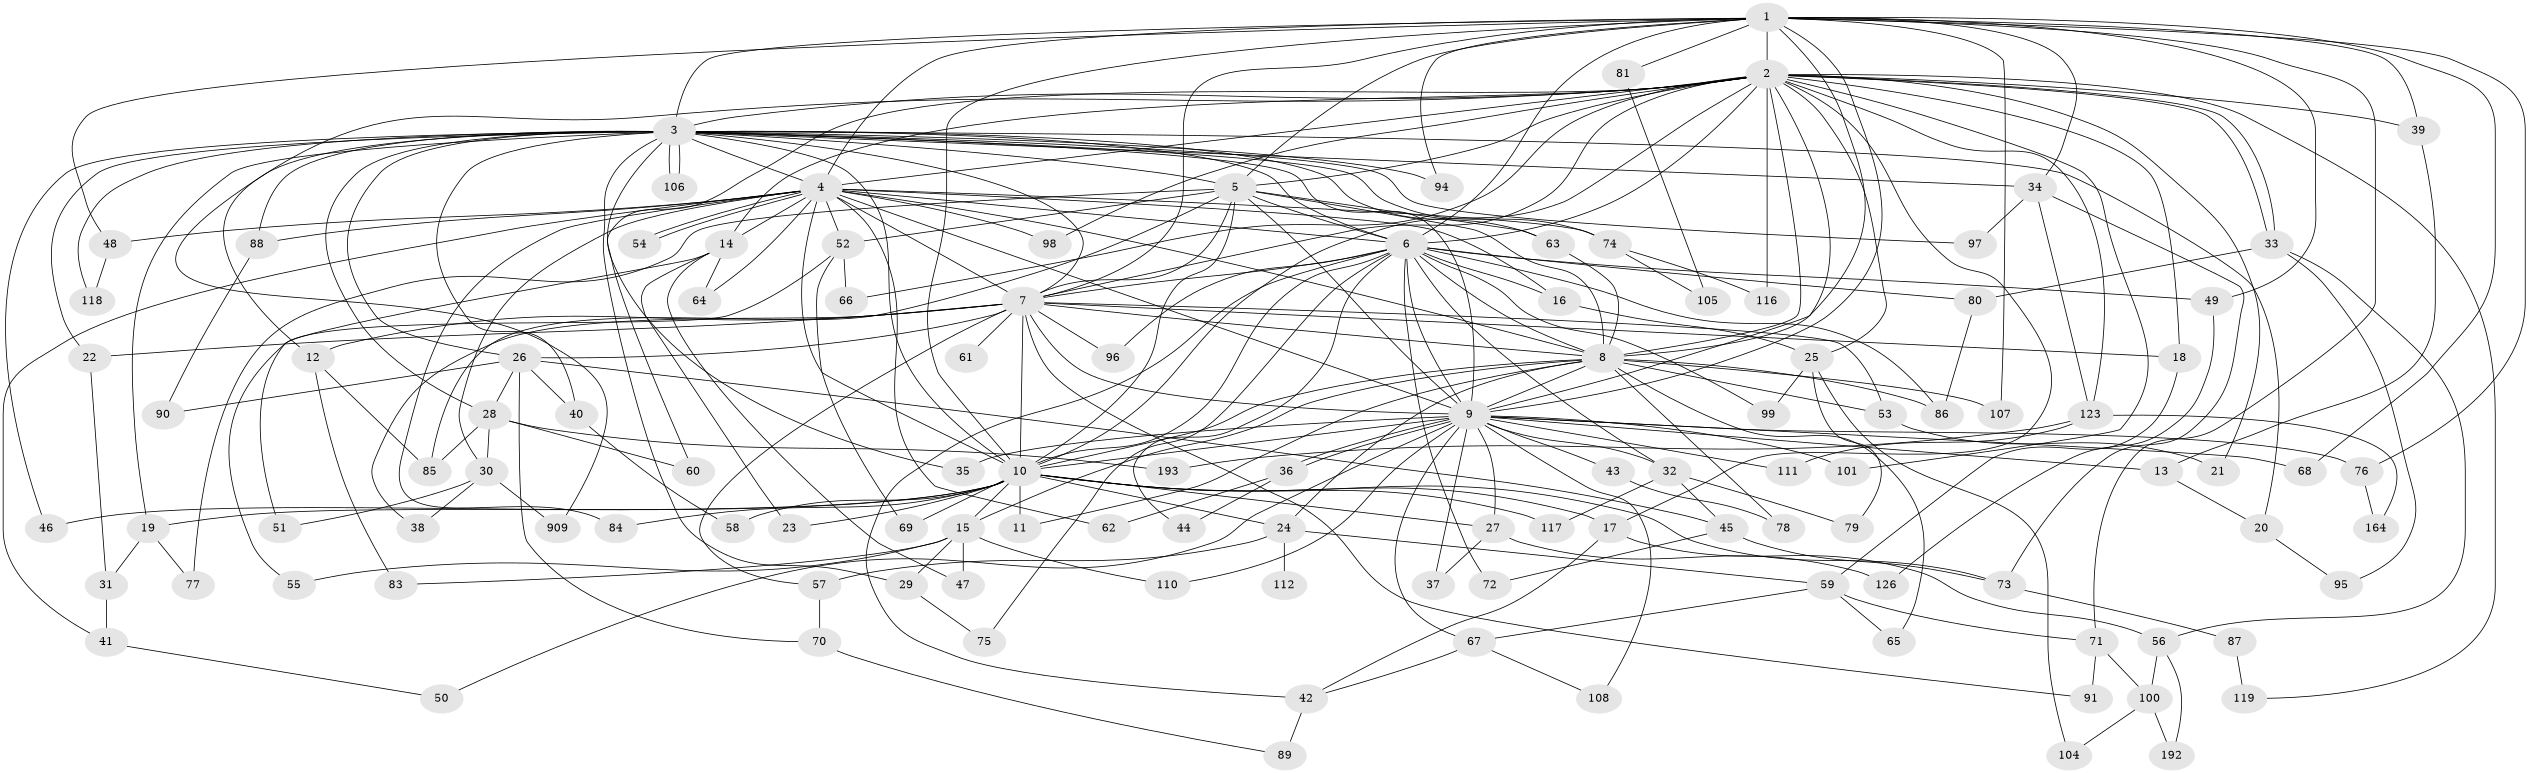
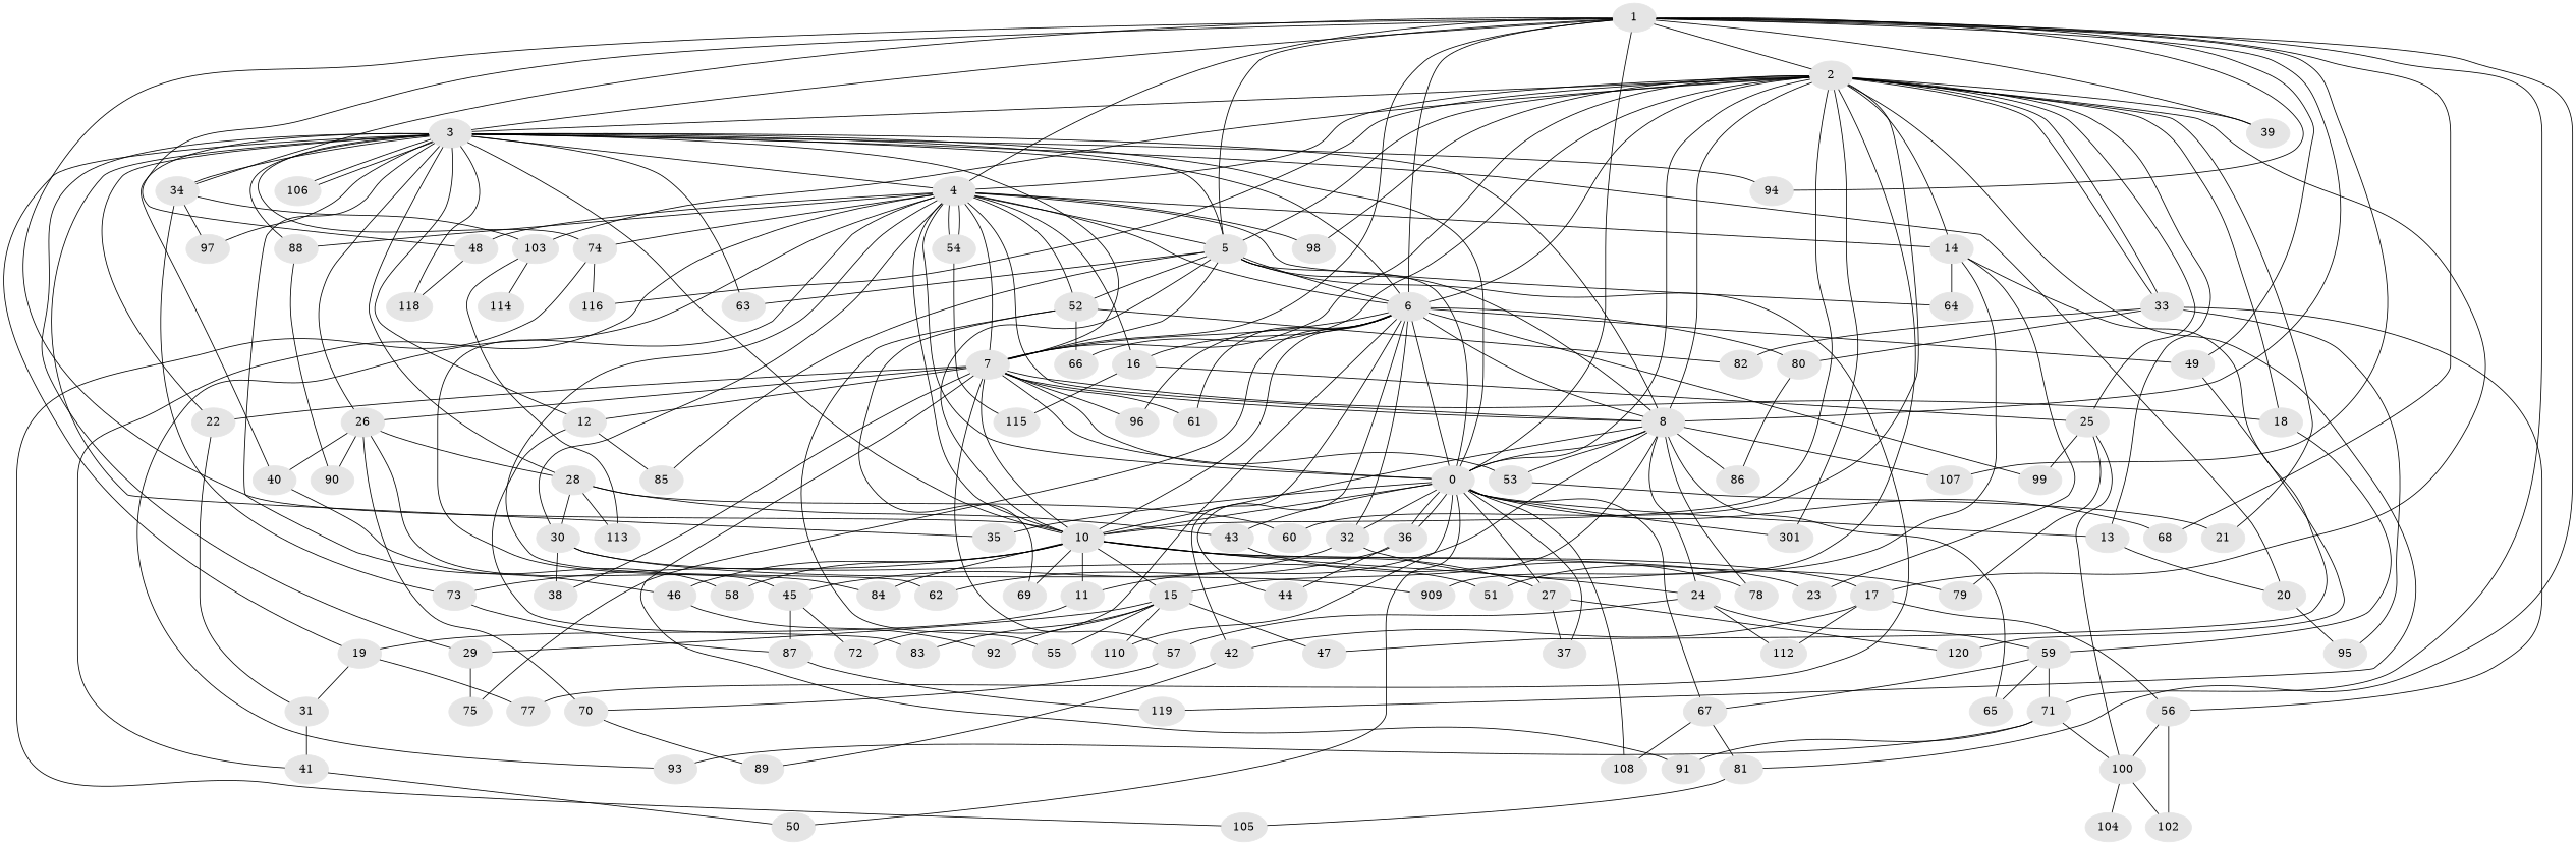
  graph {
    node [color=gray90 style=filled]
    1
    2
    3
    4
    5
    6
    7
    8
-   9
+   9 [label=0]
    10
    34
    39
    48
    49
    68
    71
-   76
    81
    94
    107
    13
    14
    17
    18
    21
    25
    33
    60
    66
    98
-   101
-   103 [label=123]
+   101 [label=301]
+   103
    n33 [label=909]
    116
    119
    12
    19
    20
    22
    26
    28
    29
    35
    40
    46
    63
    74
    88
    97
    106
    118
    16
    30
    41
    52
    54
    62
    64
    84
+   93
    77
    85
    32
    42
    44
    61
    72
    75
    80
    96
    99
    38
    53
    57
    91
    11
    15
    24
    65
    78
    86
    27
    36
    37
    43
    50
    67
    108
    110
-   111
    23
    58
    69
    73
-   117
-   120 [label=126]
+   120
    100
-   114 [label=164]
+   114
    105
    47
    51
    56
    112
    59
    79
    104
    95
-   113 [label=193]
+   82
+   113
    83
    31
    45
    70
    90
+   92
+   115
    55
    89
    87
-   102 [label=192]
+   102
    1 -- 2
    1 -- 3
    1 -- 4
    1 -- 5
    1 -- 6
    1 -- 7
    1 -- 8
    1 -- 9
    1 -- 10
    1 -- 34
    1 -- 39
    1 -- 48
    1 -- 49
    1 -- 68
    1 -- 71
-   1 -- 76
    1 -- 81
    1 -- 94
    1 -- 107
    2 -- 3
    2 -- 4
    2 -- 5
    2 -- 6
    2 -- 7
    2 -- 8
    2 -- 9
    2 -- 10
    2 -- 39
-   39 -- 13
+   2 -- 13
    2 -- 14
    2 -- 17
    2 -- 18
    2 -- 21
    2 -- 25
    2 -- 33
    2 -- 33
    2 -- 60
    2 -- 66
    2 -- 98
    2 -- 101
    2 -- 103
    2 -- n33
    2 -- 116
    2 -- 119
    3 -- 4
    3 -- 5
    3 -- 6
    3 -- 7
-   63 -- 8
+   3 -- 8
    3 -- 9
    3 -- 10
    3 -- 34
    3 -- 94
    3 -- 12
    3 -- 19
    3 -- 20
    3 -- 22
    3 -- 26
    3 -- 28
    3 -- 29
    3 -- 35
    3 -- 40
    3 -- 46
    3 -- 63
    3 -- 74
    3 -- 88
    3 -- 97
    3 -- 106
    3 -- 106
    3 -- 118
+   4 -- 5
    4 -- 6
    4 -- 7
    4 -- 8
    4 -- 9
    4 -- 10
    4 -- 48
    4 -- 14
    4 -- 98
    4 -- 74
    4 -- 88
    4 -- 16
    4 -- 30
    4 -- 41
    4 -- 52
    4 -- 54
    4 -- 54
    4 -- 62
    4 -- 64
    4 -- 84
+   4 -- 93
    5 -- 6
    5 -- 7
    5 -- 8
    5 -- 9
    5 -- 10
    5 -- 63
    5 -- 52
    5 -- 77
    5 -- 85
    6 -- 7
    6 -- 8
    6 -- 9
    6 -- 10
    6 -- 49
    6 -- 16
    6 -- 32
    6 -- 42
    6 -- 44
-   6 -- 86
+   6 -- 61
    6 -- 72
    6 -- 75
    6 -- 80
    6 -- 96
    6 -- 99
    7 -- 8
    7 -- 9
    7 -- 10
    7 -- 18
    7 -- 12
    7 -- 22
    7 -- 26
    7 -- 61
    7 -- 96
    7 -- 38
    7 -- 53
    7 -- 57
    7 -- 91
    8 -- 9
    8 -- 10
    8 -- 107
    8 -- 53
    8 -- 11
    8 -- 15
    8 -- 24
    8 -- 65
    8 -- 78
    8 -- 86
    9 -- 10
    9 -- 68
-   9 -- 76
    9 -- 13
    9 -- 101
    9 -- 35
    9 -- 32
    9 -- 27
    9 -- 36
    9 -- 36
    9 -- 37
    9 -- 43
    9 -- 50
    9 -- 67
    9 -- 108
    9 -- 110
-   9 -- 111
    10 -- 17
-   10 -- 19
+   11 -- 19
    10 -- 46
    10 -- 84
    10 -- 11
    10 -- 15
    10 -- 24
    10 -- 27
    10 -- 23
    10 -- 58
    10 -- 69
    10 -- 73
-   10 -- 117
    34 -- 103
    34 -- 97
    34 -- 73
    48 -- 118
    49 -- 120
+   71 -- 93
    71 -- 91
    71 -- 100
-   76 -- 114
    81 -- 105
    13 -- 20
    14 -- 64
    14 -- 23
    14 -- 47
    14 -- 51
    17 -- 42
    17 -- 56
+   17 -- 112
    18 -- 59
    25 -- 99
    25 -- 79
-   25 -- 104
+   25 -- 100
    33 -- 80
    33 -- 56
    33 -- 95
-   103 -- 111
+   33 -- 82
    103 -- 114
    103 -- 113
    12 -- 85
    12 -- 83
    19 -- 77
    19 -- 31
    20 -- 95
    22 -- 31
    26 -- 28
    26 -- 40
    26 -- 45
    26 -- 70
    26 -- 90
    28 -- 60
    28 -- 30
-   28 -- 85
+   28 -- 43
    28 -- 113
    29 -- 75
    40 -- 58
+   46 -- 92
    74 -- 116
    74 -- 105
    88 -- 90
    16 -- 25
+   16 -- 115
    30 -- n33
    30 -- 38
    30 -- 51
    41 -- 50
    52 -- 66
    52 -- 69
+   52 -- 82
    52 -- 55
-   32 -- 117
+   54 -- 115
    32 -- 79
    32 -- 45
    42 -- 89
    80 -- 86
    53 -- 21
    57 -- 70
    15 -- 29
    15 -- 110
    15 -- 47
    15 -- 83
+   15 -- 92
    15 -- 55
    24 -- 57
    24 -- 112
    24 -- 59
    27 -- 37
    27 -- 120
    36 -- 62
    36 -- 44
    43 -- 78
-   67 -- 42
+   67 -- 81
    67 -- 108
    73 -- 87
    100 -- 104
    100 -- 102
    56 -- 100
    56 -- 102
    59 -- 71
    59 -- 65
    59 -- 67
    31 -- 41
    45 -- 72
-   45 -- 73
+   45 -- 87
    70 -- 89
    87 -- 119
  }
